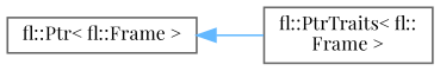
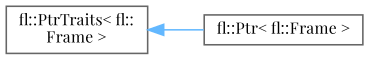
  digraph {
    rankdir=LR
    fontname="Playfair Display"
    node [color=grey40 fillcolor=white fontname="Playfair Display" fontsize=10 shape=box style=filled]
    n1 [height=0.2 label="fl::PtrTraits\< fl::\lFrame \>" width=0.4]
    n2 [height=0.2 label="fl::Ptr\< fl::Frame \>" width=0.4]
-   n2 -> n1 [color=steelblue1 dir=back fontname="Playfair Display" fontsize=10 labelfontname=Helvetica labelfontsize=10 style=solid]
+   n1 -> n2 [color=steelblue1 dir=back fontname="Playfair Display" fontsize=10 labelfontname=Helvetica labelfontsize=10 style=solid]
  }
